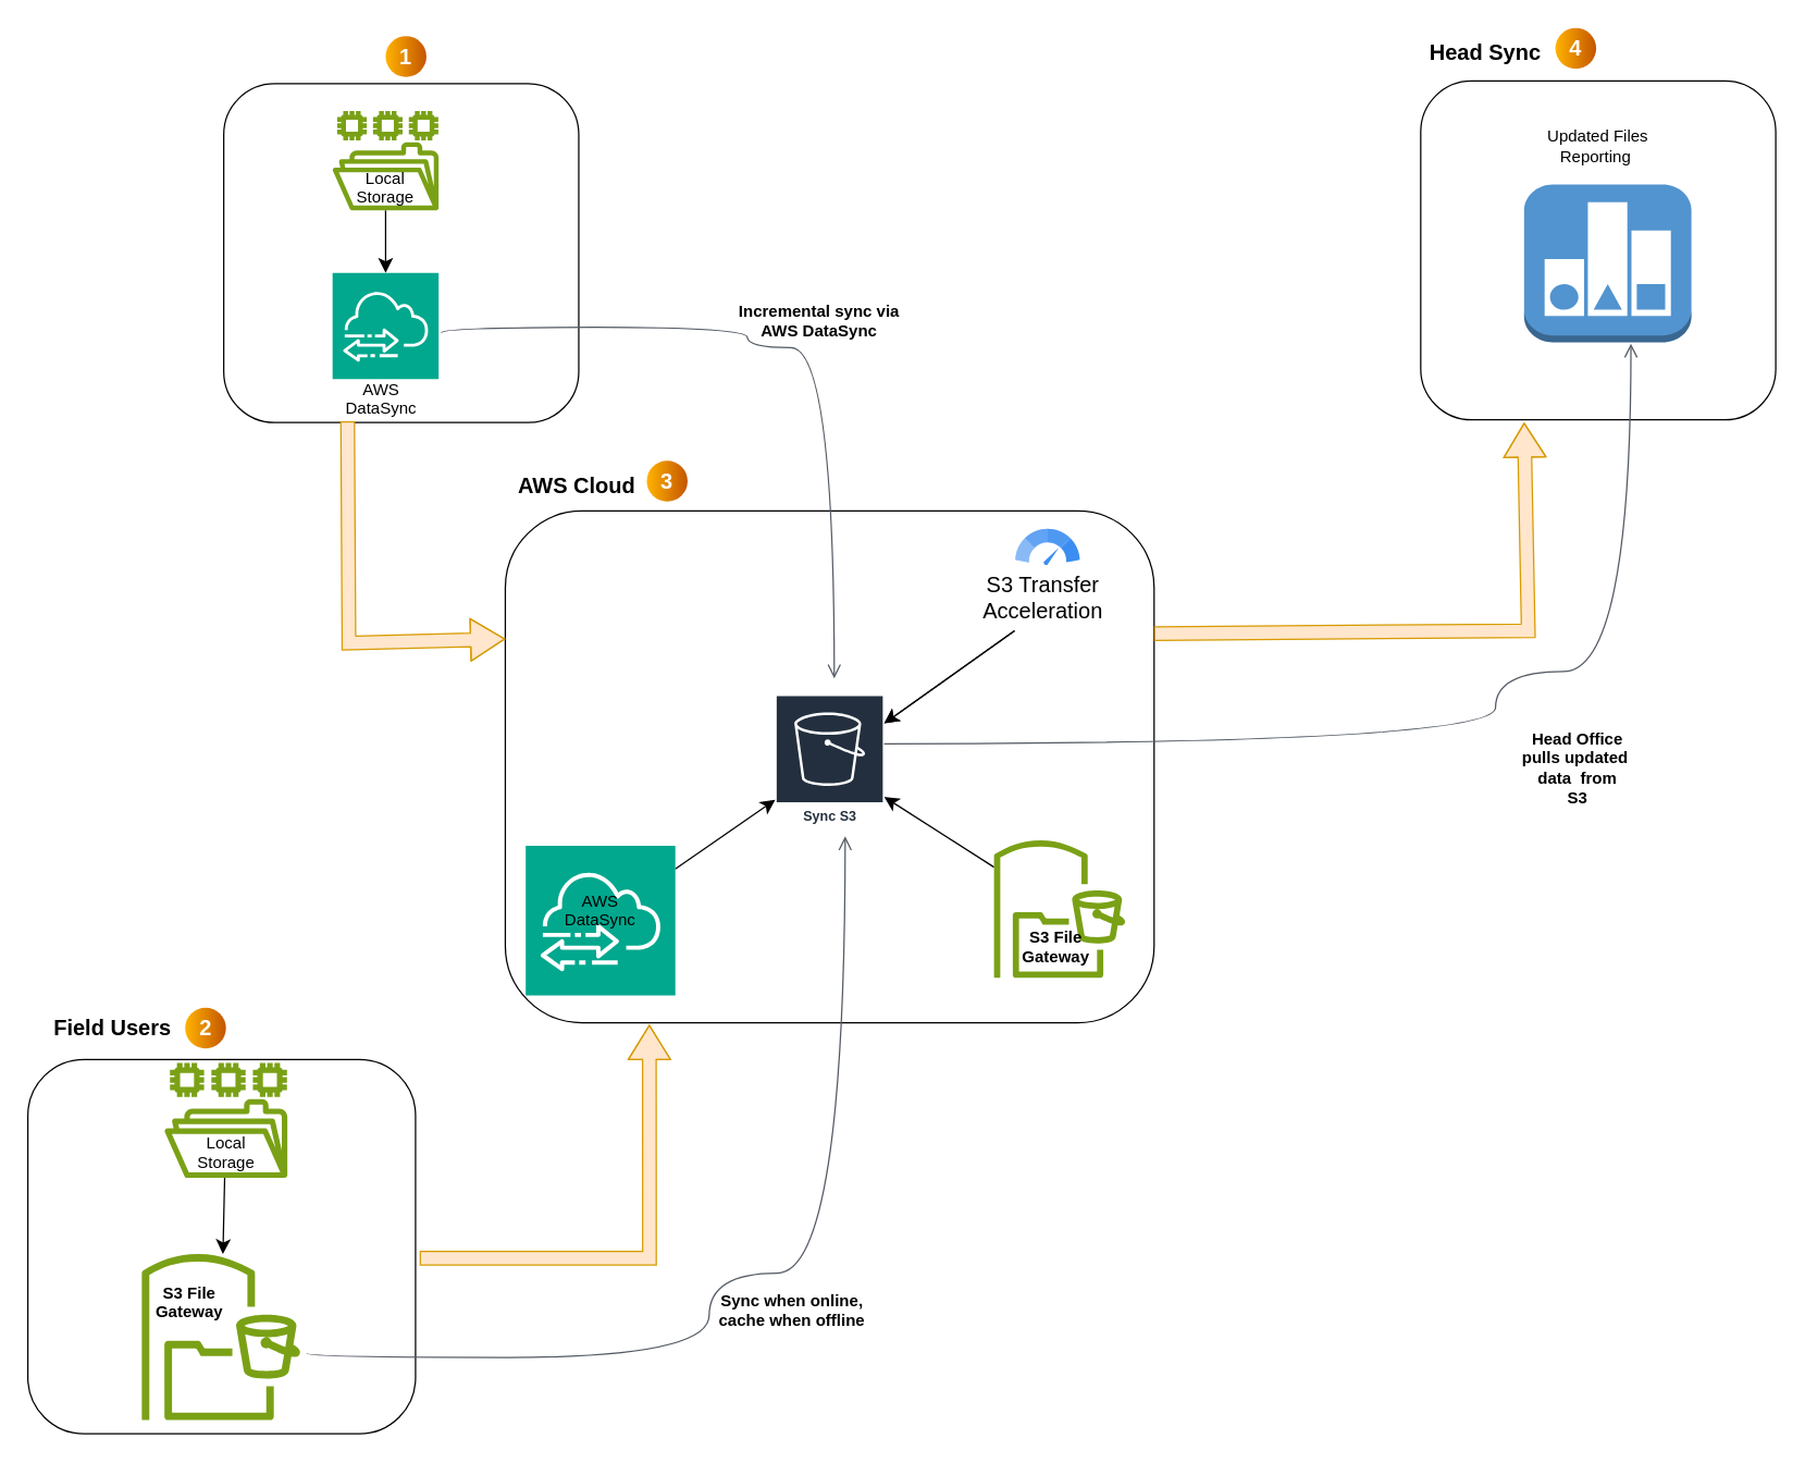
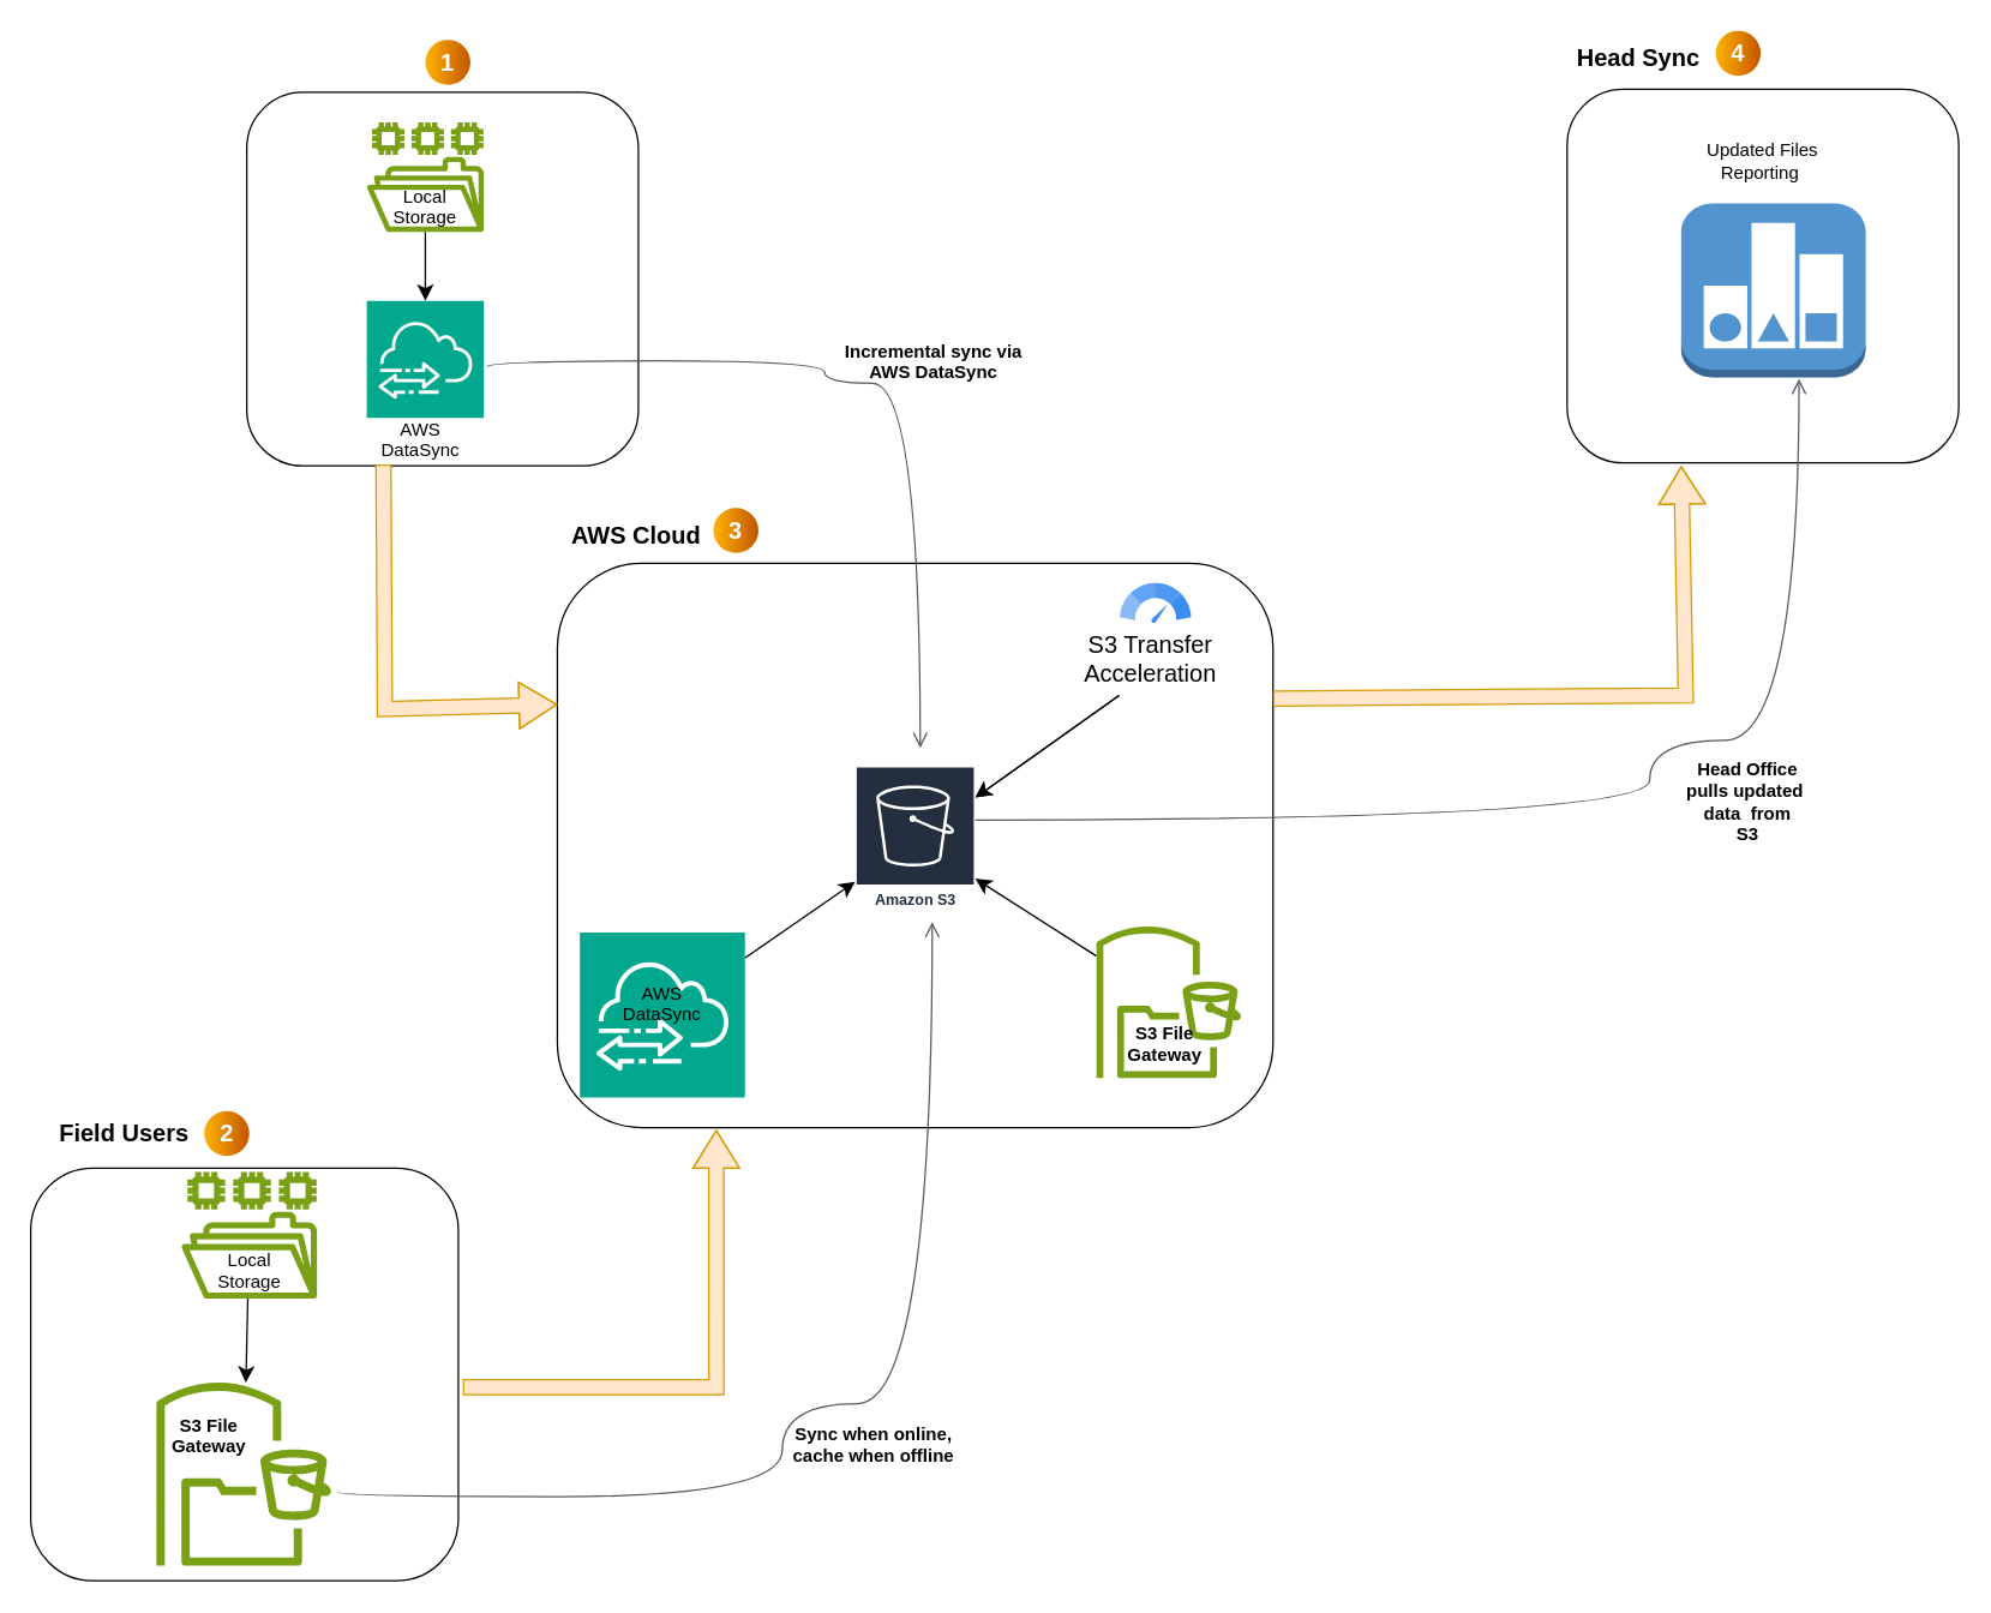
  <mxCell id="0" />
  <mxCell id="1" parent="0" />
  <mxCell id="2" value="" style="rounded=1;whiteSpace=wrap;html=1;" parent="1" vertex="1"><mxGeometry x="164" y="61" width="261" height="249" as="geometry" /></mxCell>
  <mxCell id="3" value="" style="rounded=1;whiteSpace=wrap;html=1;" parent="1" vertex="1"><mxGeometry x="371" y="375" width="477" height="376" as="geometry" /></mxCell>
  <mxCell id="4" value="" style="rounded=1;whiteSpace=wrap;html=1;" parent="1" vertex="1"><mxGeometry x="20" y="778" width="285" height="275" as="geometry" /></mxCell>
  <mxCell id="5" value="" style="rounded=1;whiteSpace=wrap;html=1;" parent="1" vertex="1"><mxGeometry x="1044" y="59" width="261" height="249" as="geometry" /></mxCell>
  <mxCell id="6" value="Field Users" style="text;html=1;align=center;verticalAlign=middle;whiteSpace=wrap;rounded=0;fontSize=16;fontStyle=1" parent="1" vertex="1"><mxGeometry x="38" y="740" width="89" height="30" as="geometry" /></mxCell>
  <mxCell id="7" value="AWS Cloud&amp;nbsp;" style="text;html=1;align=center;verticalAlign=middle;whiteSpace=wrap;rounded=0;fontSize=16;fontStyle=1" parent="1" vertex="1"><mxGeometry x="371" y="341" width="110" height="30" as="geometry" /></mxCell>
  <mxCell id="8" value="Head Sync&amp;nbsp;" style="text;html=1;align=center;verticalAlign=middle;whiteSpace=wrap;rounded=0;fontSize=16;fontStyle=1" parent="1" vertex="1"><mxGeometry x="1042" y="23" width="104" height="30" as="geometry" /></mxCell>
  <mxCell id="9" value="" style="edgeStyle=none;curved=1;rounded=0;orthogonalLoop=1;jettySize=auto;html=1;fontSize=12;startSize=8;endSize=8;" parent="1" source="10" target="11" edge="1"><mxGeometry relative="1" as="geometry" /></mxCell>
  <mxCell id="10" value="" style="sketch=0;outlineConnect=0;fontColor=#232F3E;gradientColor=none;fillColor=#7AA116;strokeColor=none;dashed=0;verticalLabelPosition=bottom;verticalAlign=top;align=center;html=1;fontSize=12;fontStyle=0;aspect=fixed;pointerEvents=1;shape=mxgraph.aws4.file_system;" parent="1" vertex="1"><mxGeometry x="244" y="81" width="78" height="73" as="geometry" /></mxCell>
  <mxCell id="11" value="" style="sketch=0;points=[[0,0,0],[0.25,0,0],[0.5,0,0],[0.75,0,0],[1,0,0],[0,1,0],[0.25,1,0],[0.5,1,0],[0.75,1,0],[1,1,0],[0,0.25,0],[0,0.5,0],[0,0.75,0],[1,0.25,0],[1,0.5,0],[1,0.75,0]];outlineConnect=0;fontColor=#232F3E;fillColor=#01A88D;strokeColor=#ffffff;dashed=0;verticalLabelPosition=bottom;verticalAlign=top;align=center;html=1;fontSize=12;fontStyle=0;aspect=fixed;shape=mxgraph.aws4.resourceIcon;resIcon=mxgraph.aws4.datasync;" parent="1" vertex="1"><mxGeometry x="244" y="200" width="78" height="78" as="geometry" /></mxCell>
  <mxCell id="12" value="" style="edgeStyle=none;curved=1;rounded=0;orthogonalLoop=1;jettySize=auto;html=1;fontSize=12;startSize=8;endSize=8;" parent="1" source="13" target="14" edge="1"><mxGeometry relative="1" as="geometry"><mxPoint x="288.746" y="530" as="targetPoint" /></mxGeometry></mxCell>
  <mxCell id="13" value="" style="sketch=0;outlineConnect=0;fontColor=#232F3E;gradientColor=none;fillColor=#7AA116;strokeColor=none;dashed=0;verticalLabelPosition=bottom;verticalAlign=top;align=center;html=1;fontSize=12;fontStyle=0;aspect=fixed;pointerEvents=1;shape=mxgraph.aws4.file_system;" parent="1" vertex="1"><mxGeometry x="120.5" y="780.5" width="90.29" height="84.5" as="geometry" /></mxCell>
  <mxCell id="14" value="" style="sketch=0;outlineConnect=0;fontColor=#232F3E;gradientColor=none;fillColor=#7AA116;strokeColor=none;dashed=0;verticalLabelPosition=bottom;verticalAlign=top;align=center;html=1;fontSize=12;fontStyle=0;aspect=fixed;pointerEvents=1;shape=mxgraph.aws4.s3_file_gateway;" parent="1" vertex="1"><mxGeometry x="101" y="921" width="122" height="122" as="geometry" /></mxCell>
- <mxCell id="15" value="Sync S3" style="sketch=0;outlineConnect=0;fontColor=#232F3E;gradientColor=none;strokeColor=#ffffff;fillColor=#232F3E;dashed=0;verticalLabelPosition=middle;verticalAlign=bottom;align=center;html=1;whiteSpace=wrap;fontSize=10;fontStyle=1;spacing=3;shape=mxgraph.aws4.productIcon;prIcon=mxgraph.aws4.s3;" parent="1" vertex="1"><mxGeometry x="569.5" y="510" width="80" height="99" as="geometry" /></mxCell>
+ <mxCell id="15" value="Amazon S3" style="sketch=0;outlineConnect=0;fontColor=#232F3E;gradientColor=none;strokeColor=#ffffff;fillColor=#232F3E;dashed=0;verticalLabelPosition=middle;verticalAlign=bottom;align=center;html=1;whiteSpace=wrap;fontSize=10;fontStyle=1;spacing=3;shape=mxgraph.aws4.productIcon;prIcon=mxgraph.aws4.s3;" parent="1" vertex="1"><mxGeometry x="569.5" y="510" width="80" height="99" as="geometry" /></mxCell>
  <mxCell id="16" value="" style="edgeStyle=none;curved=1;rounded=0;orthogonalLoop=1;jettySize=auto;html=1;fontSize=12;startSize=8;endSize=8;" parent="1" source="17" target="15" edge="1"><mxGeometry relative="1" as="geometry" /></mxCell>
  <mxCell id="17" value="" style="sketch=0;points=[[0,0,0],[0.25,0,0],[0.5,0,0],[0.75,0,0],[1,0,0],[0,1,0],[0.25,1,0],[0.5,1,0],[0.75,1,0],[1,1,0],[0,0.25,0],[0,0.5,0],[0,0.75,0],[1,0.25,0],[1,0.5,0],[1,0.75,0]];outlineConnect=0;fontColor=#232F3E;fillColor=#01A88D;strokeColor=#ffffff;dashed=0;verticalLabelPosition=bottom;verticalAlign=top;align=center;html=1;fontSize=12;fontStyle=0;aspect=fixed;shape=mxgraph.aws4.resourceIcon;resIcon=mxgraph.aws4.datasync;" parent="1" vertex="1"><mxGeometry x="386" y="621" width="110" height="110" as="geometry" /></mxCell>
  <mxCell id="18" value="" style="edgeStyle=none;curved=1;rounded=0;orthogonalLoop=1;jettySize=auto;html=1;fontSize=12;startSize=8;endSize=8;" parent="1" source="19" target="15" edge="1"><mxGeometry relative="1" as="geometry" /></mxCell>
  <mxCell id="19" value="" style="sketch=0;outlineConnect=0;fontColor=#232F3E;gradientColor=none;fillColor=#7AA116;strokeColor=none;dashed=0;verticalLabelPosition=bottom;verticalAlign=top;align=center;html=1;fontSize=12;fontStyle=0;aspect=fixed;pointerEvents=1;shape=mxgraph.aws4.s3_file_gateway;" parent="1" vertex="1"><mxGeometry x="728" y="617" width="101" height="101" as="geometry" /></mxCell>
  <mxCell id="20" value="" style="sketch=0;html=1;aspect=fixed;strokeColor=none;shadow=0;fillColor=#3B8DF1;verticalAlign=top;labelPosition=center;verticalLabelPosition=bottom;shape=mxgraph.gcp2.speed" parent="1" vertex="1"><mxGeometry x="746" y="388" width="47.37" height="27" as="geometry" /></mxCell>
  <mxCell id="21" value="" style="outlineConnect=0;dashed=0;verticalLabelPosition=bottom;verticalAlign=top;align=center;html=1;shape=mxgraph.aws3.reported_state;fillColor=#5294CF;gradientColor=none;" parent="1" vertex="1"><mxGeometry x="1120" y="135" width="123" height="116" as="geometry" /></mxCell>
  <mxCell id="22" value="&#10;Local Storage&#10;&#10;" style="text;html=1;align=center;verticalAlign=middle;whiteSpace=wrap;rounded=0;" parent="1" vertex="1"><mxGeometry x="253" y="130" width="60" height="30" as="geometry" /></mxCell>
  <mxCell id="23" value="&#10;AWS DataSync&#10;&#10;" style="text;html=1;align=center;verticalAlign=middle;whiteSpace=wrap;rounded=0;" parent="1" vertex="1"><mxGeometry x="250" y="285" width="60" height="30" as="geometry" /></mxCell>
  <mxCell id="24" value="&#10;Local Storage&#10;&#10;" style="text;html=1;align=center;verticalAlign=middle;whiteSpace=wrap;rounded=0;" parent="1" vertex="1"><mxGeometry x="135.64" y="839" width="60" height="30" as="geometry" /></mxCell>
  <mxCell id="25" value="&#10; &lt;strong data-end=&quot;638&quot; data-start=&quot;590&quot;&gt;S3 File Gateway&lt;/strong&gt;&#10;&#10;" style="text;html=1;align=center;verticalAlign=middle;whiteSpace=wrap;rounded=0;" parent="1" vertex="1"><mxGeometry x="109" y="949" width="60" height="30" as="geometry" /></mxCell>
  <mxCell id="26" value="&#10;AWS DataSync&#10;&#10;" style="text;html=1;align=center;verticalAlign=middle;whiteSpace=wrap;rounded=0;" parent="1" vertex="1"><mxGeometry x="411" y="661" width="60" height="30" as="geometry" /></mxCell>
  <mxCell id="27" value="&#10; &lt;strong data-end=&quot;638&quot; data-start=&quot;590&quot;&gt;S3 File Gateway&lt;/strong&gt;&#10;&#10;" style="text;html=1;align=center;verticalAlign=middle;whiteSpace=wrap;rounded=0;" parent="1" vertex="1"><mxGeometry x="746" y="688" width="60" height="30" as="geometry" /></mxCell>
- <mxCell id="28" value="&#10;Incremental sync via AWS DataSync&#10;&#10;" style="text;html=1;align=center;verticalAlign=middle;whiteSpace=wrap;rounded=0;fontStyle=1" parent="1" vertex="1"><mxGeometry x="533" y="224" width="138" height="37" as="geometry" /></mxCell>
+ <mxCell id="28" value="&#10;Incremental sync via AWS DataSync&#10;&#10;" style="text;html=1;align=center;verticalAlign=middle;whiteSpace=wrap;rounded=0;fontStyle=1" parent="1" vertex="1"><mxGeometry x="553" y="229" width="138" height="37" as="geometry" /></mxCell>
  <mxCell id="29" value="Updated Files&lt;br&gt;Reporting&amp;nbsp;" style="text;html=1;align=center;verticalAlign=middle;whiteSpace=wrap;rounded=0;" parent="1" vertex="1"><mxGeometry x="1129.25" y="81" width="90.5" height="51" as="geometry" /></mxCell>
  <mxCell id="30" style="edgeStyle=none;curved=1;rounded=0;orthogonalLoop=1;jettySize=auto;html=1;exitX=0.75;exitY=0;exitDx=0;exitDy=0;fontSize=12;startSize=8;endSize=8;" parent="1" source="27" target="27" edge="1"><mxGeometry relative="1" as="geometry" /></mxCell>
  <mxCell id="31" value="" style="shape=flexArrow;endArrow=classic;html=1;rounded=0;fontSize=12;startSize=8;endSize=8;curved=1;entryX=0;entryY=0.5;entryDx=0;entryDy=0;fillColor=#ffe6cc;strokeColor=#d79b00;exitX=0.349;exitY=0.996;exitDx=0;exitDy=0;exitPerimeter=0;" parent="1" source="2" edge="1"><mxGeometry width="50" height="50" relative="1" as="geometry"><mxPoint x="259" y="288" as="sourcePoint" /><mxPoint x="371" y="469" as="targetPoint" /><Array as="points"><mxPoint x="256" y="472" /></Array></mxGeometry></mxCell>
  <mxCell id="32" value="" style="shape=flexArrow;endArrow=classic;html=1;rounded=0;fontSize=12;startSize=8;endSize=8;curved=1;fillColor=#ffe6cc;strokeColor=#d79b00;entryX=0.222;entryY=1.004;entryDx=0;entryDy=0;entryPerimeter=0;" parent="1" target="3" edge="1"><mxGeometry width="50" height="50" relative="1" as="geometry"><mxPoint x="308" y="924" as="sourcePoint" /><mxPoint x="411" y="751" as="targetPoint" /><Array as="points"><mxPoint x="477" y="924" /></Array></mxGeometry></mxCell>
  <mxCell id="33" value="&#10;Sync when online, cache when offline&#10;&#10;" style="text;html=1;align=center;verticalAlign=middle;whiteSpace=wrap;rounded=0;fontStyle=1" parent="1" vertex="1"><mxGeometry x="518" y="955" width="128" height="30" as="geometry" /></mxCell>
  <mxCell id="34" value="" style="shape=flexArrow;endArrow=classic;html=1;rounded=0;fontSize=12;startSize=8;endSize=8;curved=1;fillColor=#ffe6cc;strokeColor=#d79b00;exitX=1.002;exitY=0.298;exitDx=0;exitDy=0;exitPerimeter=0;" parent="1" edge="1"><mxGeometry width="50" height="50" relative="1" as="geometry"><mxPoint x="848.004" y="465.048" as="sourcePoint" /><mxPoint x="1120.05" y="310" as="targetPoint" /><Array as="points"><mxPoint x="1123.05" y="463" /></Array></mxGeometry></mxCell>
- <mxCell id="35" value="&lt;br&gt;Head Office pulls updated&amp;nbsp; data&amp;nbsp; from&lt;div&gt;S3&lt;br&gt;&lt;br&gt;&lt;/div&gt;" style="text;html=1;align=center;verticalAlign=middle;whiteSpace=wrap;rounded=0;fontStyle=1" parent="1" vertex="1"><mxGeometry x="1115" y="540" width="89" height="47" as="geometry" /></mxCell>
+ <mxCell id="35" value="&lt;br&gt;Head Office pulls updated&amp;nbsp; data&amp;nbsp; from&lt;div&gt;S3&lt;br&gt;&lt;br&gt;&lt;/div&gt;" style="text;html=1;align=center;verticalAlign=middle;whiteSpace=wrap;rounded=0;fontStyle=1" parent="1" vertex="1"><mxGeometry x="1120" y="510" width="89" height="47" as="geometry" /></mxCell>
  <mxCell id="36" style="edgeStyle=none;curved=1;rounded=0;orthogonalLoop=1;jettySize=auto;html=1;exitX=0.75;exitY=0;exitDx=0;exitDy=0;fontSize=12;startSize=8;endSize=8;" parent="1" source="25" target="25" edge="1"><mxGeometry relative="1" as="geometry" /></mxCell>
  <mxCell id="37" value="" style="edgeStyle=orthogonalEdgeStyle;html=1;endArrow=open;elbow=vertical;startArrow=none;endFill=0;strokeColor=#545B64;rounded=0;fontSize=12;startSize=8;endSize=8;curved=1;" parent="1" edge="1"><mxGeometry width="100" relative="1" as="geometry"><mxPoint x="225" y="994" as="sourcePoint" /><mxPoint x="620.86" y="614" as="targetPoint" /><Array as="points"><mxPoint x="520.86" y="997" /><mxPoint x="520.86" y="935" /><mxPoint x="620.86" y="935" /></Array></mxGeometry></mxCell>
  <mxCell id="38" value="" style="edgeStyle=orthogonalEdgeStyle;html=1;endArrow=open;elbow=vertical;startArrow=none;endFill=0;strokeColor=#545B64;rounded=0;fontSize=12;startSize=8;endSize=8;curved=1;" parent="1" source="15" edge="1"><mxGeometry width="100" relative="1" as="geometry"><mxPoint x="803.05" y="496" as="sourcePoint" /><mxPoint x="1198.55" y="252" as="targetPoint" /><Array as="points"><mxPoint x="1099" y="546" /><mxPoint x="1099" y="493" /><mxPoint x="1199" y="493" /></Array></mxGeometry></mxCell>
  <mxCell id="39" value="" style="edgeStyle=orthogonalEdgeStyle;html=1;endArrow=open;elbow=vertical;startArrow=none;endFill=0;strokeColor=#545B64;rounded=0;fontSize=12;startSize=8;endSize=8;curved=1;entryX=0.507;entryY=0.327;entryDx=0;entryDy=0;entryPerimeter=0;" parent="1" target="3" edge="1"><mxGeometry width="100" relative="1" as="geometry"><mxPoint x="324" y="244" as="sourcePoint" /><mxPoint x="660" y="370" as="targetPoint" /><Array as="points"><mxPoint x="324" y="240" /><mxPoint x="549" y="240" /><mxPoint x="549" y="255" /><mxPoint x="613" y="255" /></Array></mxGeometry></mxCell>
  <mxCell id="40" value="" style="edgeStyle=none;curved=1;rounded=0;orthogonalLoop=1;jettySize=auto;html=1;fontSize=12;startSize=8;endSize=8;" parent="1" source="42" target="15" edge="1"><mxGeometry relative="1" as="geometry" /></mxCell>
  <mxCell id="41" value="" style="edgeStyle=none;curved=1;rounded=0;orthogonalLoop=1;jettySize=auto;html=1;fontSize=12;startSize=8;endSize=8;" parent="1" source="42" target="15" edge="1"><mxGeometry relative="1" as="geometry" /></mxCell>
  <mxCell id="42" value="&#10;S3 Transfer Acceleration&#10;&#10;" style="text;html=1;align=center;verticalAlign=middle;whiteSpace=wrap;rounded=0;fontSize=16;" parent="1" vertex="1"><mxGeometry x="730" y="433" width="73" height="30" as="geometry" /></mxCell>
  <mxCell id="43" value="1" style="ellipse;whiteSpace=wrap;html=1;aspect=fixed;rotation=0;gradientColor=#C35500;strokeColor=none;gradientDirection=east;fillColor=#FFB300;rounded=0;pointerEvents=0;fontFamily=Helvetica;fontSize=16;fontColor=#FFFFFF;spacingTop=4;spacingBottom=4;spacingLeft=4;spacingRight=4;points=[];fontStyle=1" parent="1" vertex="1"><mxGeometry x="283" y="26" width="30" height="30" as="geometry" /></mxCell>
  <mxCell id="44" value="3" style="ellipse;whiteSpace=wrap;html=1;aspect=fixed;rotation=0;gradientColor=#C35500;strokeColor=none;gradientDirection=east;fillColor=#FFB300;rounded=0;pointerEvents=0;fontFamily=Helvetica;fontSize=16;fontColor=#FFFFFF;spacingTop=4;spacingBottom=4;spacingLeft=4;spacingRight=4;points=[];fontStyle=1" parent="1" vertex="1"><mxGeometry x="475" y="338" width="30" height="30" as="geometry" /></mxCell>
  <mxCell id="45" value="4" style="ellipse;whiteSpace=wrap;html=1;aspect=fixed;rotation=0;gradientColor=#C35500;strokeColor=none;gradientDirection=east;fillColor=#FFB300;rounded=0;pointerEvents=0;fontFamily=Helvetica;fontSize=16;fontColor=#FFFFFF;spacingTop=4;spacingBottom=4;spacingLeft=4;spacingRight=4;points=[];fontStyle=1" parent="1" vertex="1"><mxGeometry x="1143" y="20" width="30" height="30" as="geometry" /></mxCell>
  <mxCell id="46" value="2" style="ellipse;whiteSpace=wrap;html=1;aspect=fixed;rotation=0;gradientColor=#C35500;strokeColor=none;gradientDirection=east;fillColor=#FFB300;rounded=0;pointerEvents=0;fontFamily=Helvetica;fontSize=16;fontColor=#FFFFFF;spacingTop=4;spacingBottom=4;spacingLeft=4;spacingRight=4;points=[];fontStyle=1" parent="1" vertex="1"><mxGeometry x="135.64" y="740" width="30" height="30" as="geometry" /></mxCell>
